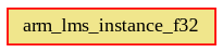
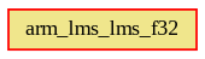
  digraph {
    rankdir=LR
    fontname="Liberation Serif"
-   n1 [color=red fillcolor=khaki fontname="Liberation Serif" fontsize=10 height=0.2 label=arm_lms_instance_f32 shape=record style=filled width=0.4]
+   n1 [color=red fillcolor=khaki fontname="Liberation Serif" fontsize=10 height=0.2 label=arm_lms_lms_f32 shape=record style=filled width=0.4]
  }
